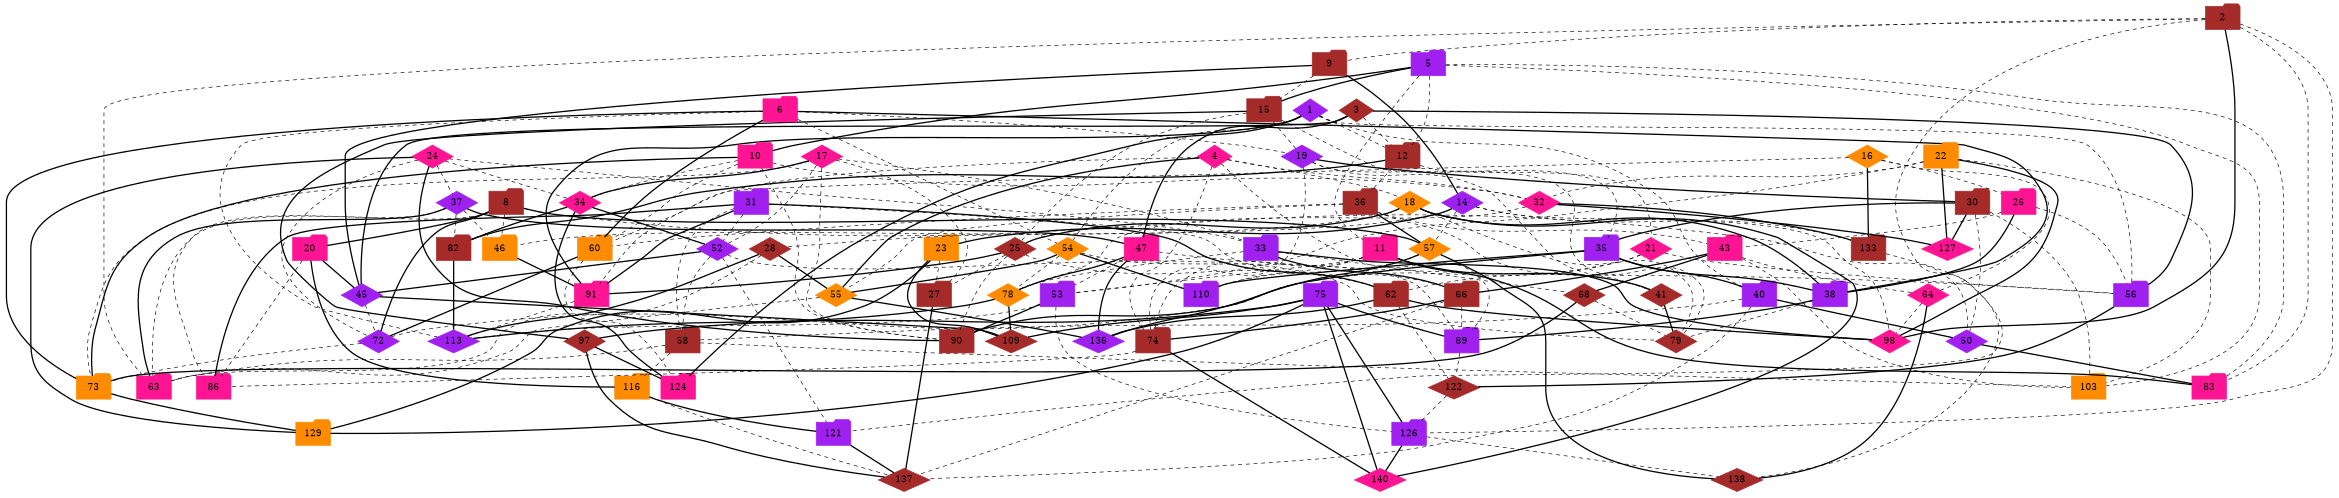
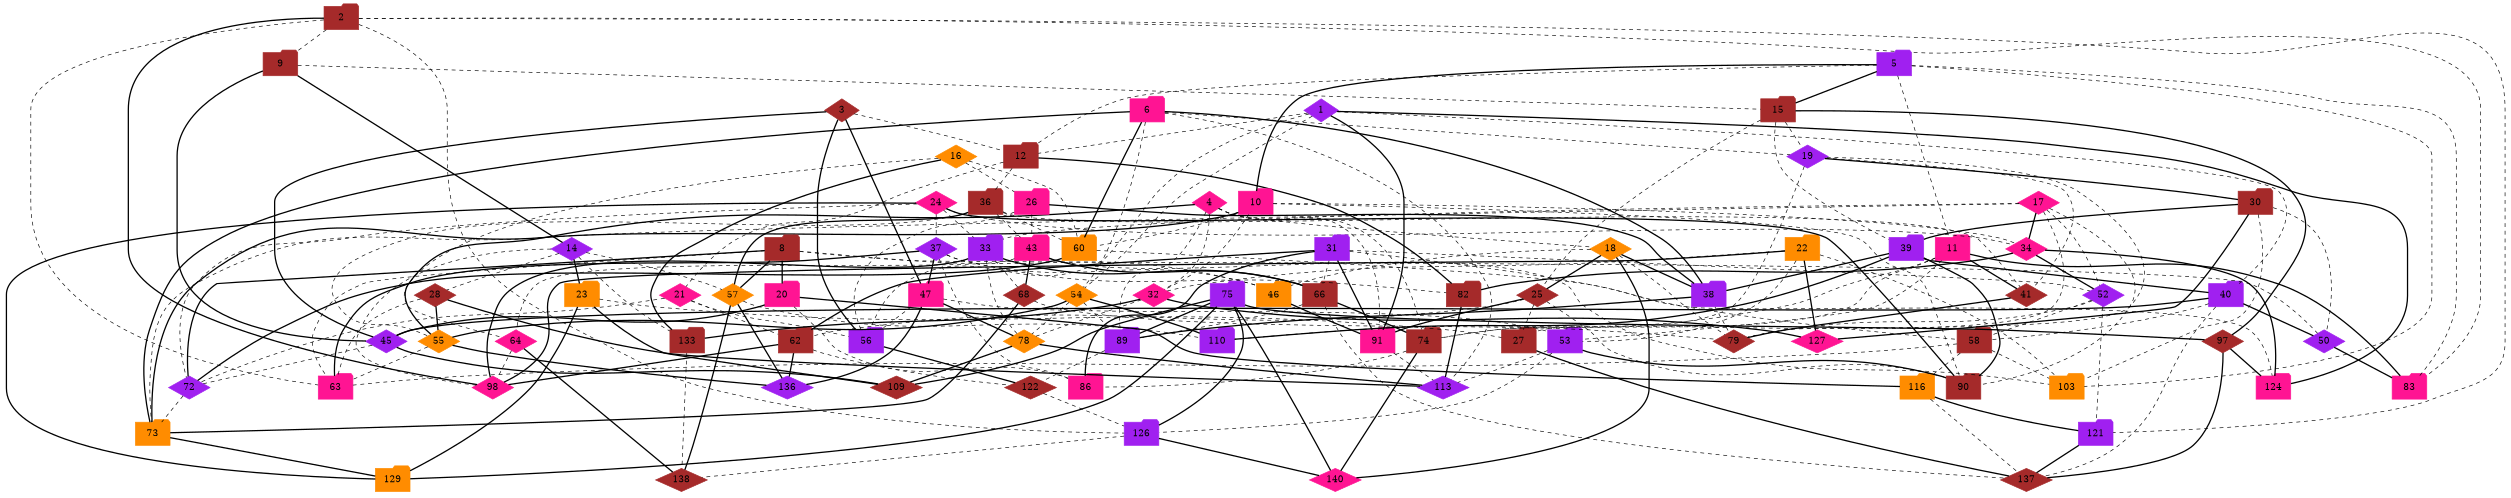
  graph {
    node [color=brown shape=folder style=filled]
    edge [style=dashed]
    1 [color=purple shape=diamond super="+42"]
    12 [super="+88"]
    40 [color=purple super="+44"]
    54 [color=darkorange shape=diamond super="+87"]
    56 [color=purple super="+65"]
    91 [color=deeppink super="+108"]
    124 [color=deeppink]
    21 [color=deeppink shape=diamond]
    36 [super="+100"]
    82
    45 [color=purple shape=diamond super="+81"]
    50 [color=purple shape=diamond]
    137 [shape=diamond super="+139"]
    58 [super="+99"]
    55 [color=darkorange shape=diamond super="+105"]
    89 [color=purple super="+112"]
    110 [color=purple]
    78 [color=darkorange shape=diamond super="+118"]
    122 [shape=diamond]
    113 [color=purple shape=diamond super="+115"]
    2 [super="+101"]
    9
    63 [color=deeppink super="+93"]
    83 [color=deeppink]
    98 [color=deeppink shape=diamond super="+119"]
    121 [color=purple]
    126 [color=purple super="+130"]
    15 [super="+92"]
    14 [color=purple shape=diamond super="+77"]
    140 [color=deeppink shape=diamond]
    138 [shape=diamond]
    3 [shape=diamond]
    47 [color=deeppink super="+59"]
    72 [color=purple shape=diamond super="+104"]
    109 [shape=diamond]
    53 [color=purple super="+120"]
    136 [color=purple shape=diamond]
    4 [color=deeppink shape=diamond super="+13"]
    18 [color=darkorange shape=diamond super="+106"]
    32 [color=deeppink shape=diamond super="+96"]
    74 [super="+128"]
    38 [color=purple super="+95"]
    46 [color=darkorange]
    25 [shape=diamond super="+49"]
    79 [shape=diamond super="+80"]
    133
    127 [color=deeppink shape=diamond]
    86 [color=deeppink]
    5 [color=purple super="+102"]
    10 [color=deeppink super="+29"]
    11 [color=deeppink super="+94"]
    103 [color=darkorange super="+131"]
    60 [color=darkorange super="+71"]
    73 [color=darkorange super="+134"]
    34 [color=deeppink shape=diamond super="+48"]
    90 [super="+125"]
    41 [shape=diamond]
    19 [color=purple shape=diamond super="+132"]
-   35 [color=purple super="+107"]
+   35 [color=purple super="+107" label=39]
    97 [shape=diamond]
    6 [color=deeppink super="+7"]
    30 [super="+51"]
    129 [color=darkorange]
    8 [super="+76"]
    20 [color=deeppink]
    57 [color=darkorange shape=diamond super="+85"]
    116 [color=darkorange]
    23 [color=darkorange]
    28 [shape=diamond]
    52 [color=purple shape=diamond super="+114"]
    62 [super="+69"]
    43 [color=deeppink super="+61"]
    27
    16 [color=darkorange shape=diamond]
    26 [color=deeppink]
    64 [color=deeppink shape=diamond]
    17 [color=deeppink shape=diamond super="+117"]
    33 [color=purple super="+111"]
    66 [super="+84"]
    68 [shape=diamond]
    22 [color=darkorange super="+39"]
    24 [color=deeppink shape=diamond super="+135"]
    37 [color=purple shape=diamond super="+67"]
    31 [color=purple super="+70"]
    75 [color=purple super="+123"]
    1 -- 12
    1 -- 40
    1 -- 54
    1 -- 56
    1 -- 91 [style=bold]
    1 -- 124 [style=bold]
    12 -- 21
    12 -- 36
    12 -- 82 [style=bold]
-   52 -- 45 [style=bold]
+   40 -- 45 [style=bold]
    40 -- 50 [style=bold]
    40 -- 137
    40 -- 58
    54 -- 55 [style=bold]
    54 -- 89
    54 -- 110 [style=bold]
    54 -- 78
    56 -- 122 [style=bold]
    91 -- 113
    21 -- 56
    21 -- 72
    21 -- 62
    36 -- 55
    36 -- 60
    36 -- 41
    36 -- 57 [style=bold]
    36 -- 43
    82 -- 113 [style=bold]
    45 -- 72
    45 -- 109 [style=bold]
    50 -- 83 [style=bold]
    58 -- 63
    58 -- 103
    58 -- 116
    55 -- 63
    55 -- 136 [style=bold]
    89 -- 122
    78 -- 113 [style=bold]
    78 -- 109 [style=bold]
    122 -- 126
    2 -- 9
    2 -- 63
    2 -- 83
    2 -- 98 [style=bold]
    2 -- 121
    2 -- 126
    9 -- 45 [style=bold]
    9 -- 15
    9 -- 14 [style=bold]
    121 -- 137 [style=bold]
    126 -- 140 [style=bold]
    126 -- 138
    15 -- 25
    15 -- 19
    15 -- 35
    15 -- 97 [style=bold]
    14 -- 98
    14 -- 133
    14 -- 57
    14 -- 23 [style=bold]
    14 -- 28
    3 -- 12
    3 -- 56 [style=bold]
    3 -- 45 [style=bold]
    3 -- 47 [style=bold]
    47 -- 56
    47 -- 78 [style=bold]
    47 -- 53
    47 -- 136 [style=bold]
    72 -- 73
    53 -- 113
    53 -- 126
    53 -- 90 [style=bold]
    4 -- 91
    4 -- 55 [style=bold]
    4 -- 89
    4 -- 18
    4 -- 32
    4 -- 74
    18 -- 140 [style=bold]
    18 -- 38 [style=bold]
    18 -- 46
    18 -- 25 [style=bold]
    18 -- 79
    32 -- 78
    32 -- 133 [style=bold]
    32 -- 127 [style=bold]
    74 -- 140 [style=bold]
    74 -- 86
    38 -- 89 [style=bold]
    38 -- 79
    46 -- 91 [style=bold]
    25 -- 91 [style=bold]
    25 -- 90
    25 -- 62
    25 -- 27
    133 -- 138
    5 -- 12
    5 -- 83
    5 -- 15 [style=bold]
    5 -- 10 [style=bold]
    5 -- 11
    5 -- 103
    10 -- 32
    10 -- 60
    10 -- 73 [style=bold]
    10 -- 34
    10 -- 90
    11 -- 110
    11 -- 83 [style=bold]
    11 -- 53
    11 -- 74
    11 -- 41 [style=bold]
    60 -- 124
    60 -- 72 [style=bold]
    73 -- 129 [style=bold]
    34 -- 124 [style=bold]
    34 -- 82 [style=bold]
    34 -- 52 [style=bold]
    41 -- 79 [style=bold]
    19 -- 74
    19 -- 79
    19 -- 41
    19 -- 30 [style=bold]
    35 -- 40 [style=bold]
    35 -- 110 [style=bold]
    35 -- 38 [style=bold]
    35 -- 90 [style=bold]
    97 -- 124 [style=bold]
    97 -- 137 [style=bold]
    6 -- 54
    6 -- 113
    6 -- 38 [style=bold]
    6 -- 60 [style=bold]
    6 -- 73 [style=bold]
    6 -- 19
    30 -- 50
    30 -- 127 [style=bold]
    30 -- 103 [weight=2]
    30 -- 35 [style=bold]
    8 -- 50
    8 -- 63
    8 -- 72 [style=bold]
    8 -- 46
    8 -- 20 [style=bold]
    8 -- 57 [style=bold]
    20 -- 45 [style=bold]
    20 -- 86
    20 -- 116 [style=bold]
    57 -- 110
    57 -- 138 [style=bold]
    57 -- 136 [style=bold]
    116 -- 137
    116 -- 121 [style=bold]
    23 -- 109 [style=bold]
    23 -- 129 [style=bold]
    23 -- 27
    28 -- 55 [style=bold]
    28 -- 113 [style=bold]
    28 -- 63
    52 -- 58
    52 -- 121
    52 -- 79
    62 -- 122
    62 -- 98 [style=bold]
    62 -- 136 [style=bold]
    43 -- 103
    43 -- 64
    43 -- 66 [style=bold]
    43 -- 68 [style=bold]
    27 -- 137 [style=bold]
    16 -- 133 [style=bold]
    16 -- 60
    16 -- 26
    16 -- 64
    26 -- 56
    26 -- 38 [style=bold]
    26 -- 43
    64 -- 98
    64 -- 138 [style=bold]
    17 -- 73
    17 -- 34 [style=bold]
    17 -- 90
    17 -- 52
    17 -- 27
    17 -- 33
    33 -- 78
    33 -- 98 [style=bold]
    33 -- 66 [style=bold]
    33 -- 68
    66 -- 137
    66 -- 89
    66 -- 74 [style=bold]
    68 -- 79
    68 -- 73 [style=bold]
    22 -- 98 [style=bold]
    22 -- 53
    22 -- 32
    22 -- 127 [style=bold weight=2]
    22 -- 103
    24 -- 72
    24 -- 34
    24 -- 90 [style=bold]
    24 -- 129 [style=bold]
    24 -- 33
    24 -- 37
    37 -- 82
    37 -- 63 [style=bold]
    37 -- 47 [style=bold]
    37 -- 46
    37 -- 86
    31 -- 91 [style=bold]
    31 -- 58
    31 -- 86 [style=bold]
    31 -- 52
    31 -- 62 [style=bold]
    31 -- 66
    75 -- 89 [style=bold]
    75 -- 126 [style=bold]
    75 -- 140 [style=bold]
    75 -- 109 [style=bold]
    75 -- 97 [style=bold]
    75 -- 129 [style=bold]
  }
